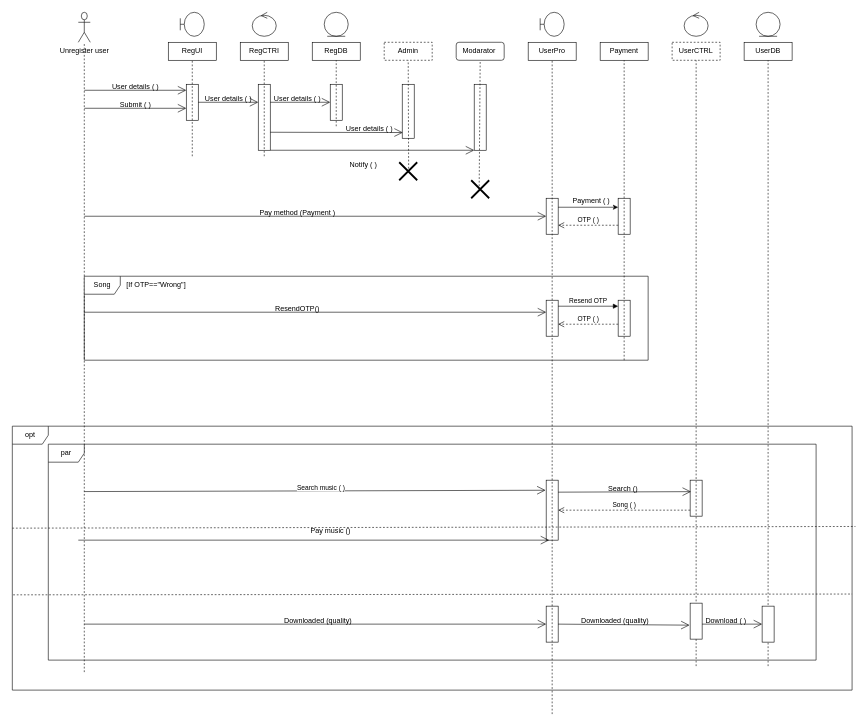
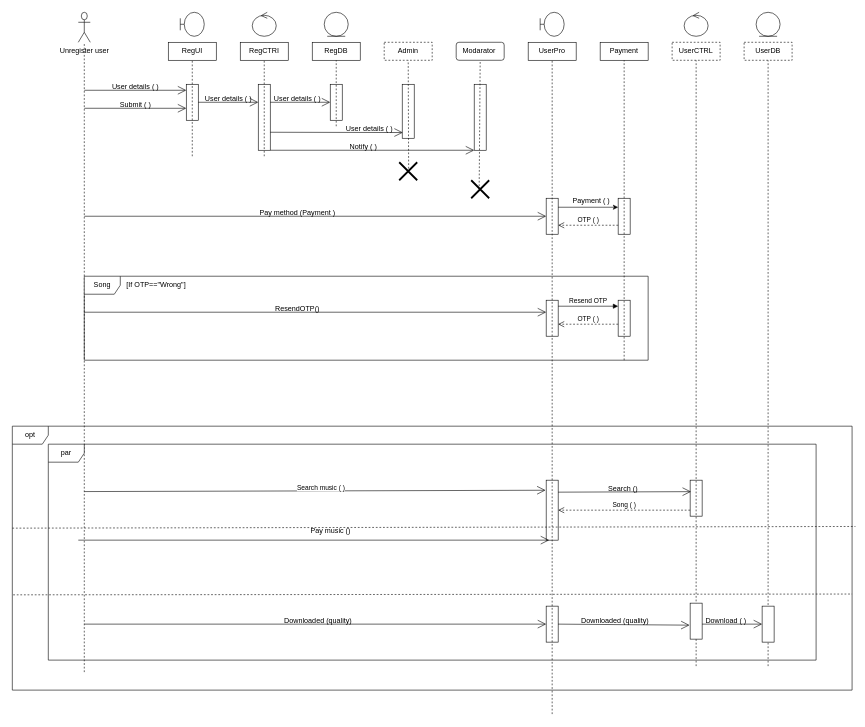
  <mxCell id="0" />
  <mxCell id="1" parent="0" />
  <mxCell id="2" value="RegCTRI" style="rounded=0;whiteSpace=wrap;html=1;" vertex="1" parent="1"><mxGeometry x="400" y="70" width="80" height="30" as="geometry" /></mxCell>
  <mxCell id="3" value="RegDB" style="rounded=0;whiteSpace=wrap;html=1;" vertex="1" parent="1"><mxGeometry x="520" y="70" width="80" height="30" as="geometry" /></mxCell>
  <mxCell id="4" value="Admin" style="rounded=0;whiteSpace=wrap;html=1;dashed=1;" vertex="1" parent="1"><mxGeometry x="640" y="70" width="80" height="30" as="geometry" /></mxCell>
  <mxCell id="5" value="Modarator&amp;nbsp;" style="whiteSpace=wrap;html=1;rounded=1;" vertex="1" parent="1"><mxGeometry x="760" y="70" width="80" height="30" as="geometry" /></mxCell>
  <mxCell id="6" value="Payment" style="rounded=0;whiteSpace=wrap;html=1;" vertex="1" parent="1"><mxGeometry x="1000" y="70" width="80" height="30" as="geometry" /></mxCell>
  <mxCell id="7" value="UserPro" style="rounded=0;whiteSpace=wrap;html=1;" vertex="1" parent="1"><mxGeometry x="880" y="70" width="80" height="30" as="geometry" /></mxCell>
  <mxCell id="8" value="Unregister user" style="shape=umlActor;verticalLabelPosition=bottom;verticalAlign=top;html=1;outlineConnect=0;" vertex="1" parent="1"><mxGeometry x="130" width="20" height="50" as="geometry" y="20" /></mxCell>
  <mxCell id="9" value="RegUI" style="rounded=0;whiteSpace=wrap;html=1;" vertex="1" parent="1"><mxGeometry y="70" width="80" height="30" as="geometry" x="280" /></mxCell>
  <mxCell id="10" value="UserCTRL" style="rounded=0;whiteSpace=wrap;html=1;dashed=1;" vertex="1" parent="1"><mxGeometry x="1120" y="70" width="80" height="30" as="geometry" /></mxCell>
- <mxCell id="11" value="UserDB" style="rounded=0;whiteSpace=wrap;html=1;" vertex="1" parent="1"><mxGeometry x="1240" y="70" width="80" height="30" as="geometry" /></mxCell>
+ <mxCell id="11" value="UserDB" style="rounded=0;whiteSpace=wrap;html=1;dashed=1;" vertex="1" parent="1"><mxGeometry x="1240" y="70" width="80" height="30" as="geometry" /></mxCell>
  <mxCell id="12" value="" style="endArrow=none;dashed=1;html=1;rounded=0;" edge="1" parent="1" target="8"><mxGeometry width="50" height="50" relative="1" as="geometry"><mxPoint x="140" y="1120" as="sourcePoint" /><mxPoint x="140" y="130" as="targetPoint" /></mxGeometry></mxCell>
  <mxCell id="13" value="" style="rounded=0;whiteSpace=wrap;html=1;" vertex="1" parent="1"><mxGeometry x="310" y="140" width="20" height="60" as="geometry" /></mxCell>
  <mxCell id="14" value="" style="rounded=0;whiteSpace=wrap;html=1;" vertex="1" parent="1"><mxGeometry x="430" y="140" width="20" height="110" as="geometry" /></mxCell>
  <mxCell id="15" value="" style="rounded=0;whiteSpace=wrap;html=1;" vertex="1" parent="1"><mxGeometry x="670" y="140" width="20" height="90" as="geometry" /></mxCell>
  <mxCell id="16" value="" style="rounded=0;whiteSpace=wrap;html=1;" vertex="1" parent="1"><mxGeometry x="550" y="140" width="20" height="60" as="geometry" /></mxCell>
  <mxCell id="17" value="" style="rounded=0;whiteSpace=wrap;html=1;" vertex="1" parent="1"><mxGeometry x="790" y="140" width="20" height="110" as="geometry" /></mxCell>
  <mxCell id="18" value="User details ( )" style="text;html=1;align=center;verticalAlign=middle;resizable=0;points=[];autosize=1;strokeColor=none;fillColor=none;" vertex="1" parent="1"><mxGeometry x="175" y="130" width="100" height="30" as="geometry" /></mxCell>
  <mxCell id="19" value="Submit ( )" style="text;html=1;align=center;verticalAlign=middle;resizable=0;points=[];autosize=1;strokeColor=none;fillColor=none;" vertex="1" parent="1"><mxGeometry x="185" y="160" width="80" height="30" as="geometry" /></mxCell>
  <mxCell id="20" value="" style="endArrow=none;dashed=1;html=1;rounded=0;entryX=0.5;entryY=1;entryDx=0;entryDy=0;" edge="1" parent="1" target="9"><mxGeometry width="50" height="50" relative="1" as="geometry"><mxPoint x="320" y="260" as="sourcePoint" /><mxPoint x="680" y="210" as="targetPoint" /></mxGeometry></mxCell>
  <mxCell id="21" value="User details ( )" style="text;html=1;align=center;verticalAlign=middle;resizable=0;points=[];autosize=1;strokeColor=none;fillColor=none;" vertex="1" parent="1"><mxGeometry x="330" y="150" width="100" height="30" as="geometry" /></mxCell>
  <mxCell id="22" value="" style="endArrow=none;dashed=1;html=1;rounded=0;entryX=0.5;entryY=1;entryDx=0;entryDy=0;" edge="1" parent="1" target="2"><mxGeometry width="50" height="50" relative="1" as="geometry"><mxPoint x="440" y="260" as="sourcePoint" /><mxPoint x="460" y="100" as="targetPoint" /></mxGeometry></mxCell>
  <mxCell id="23" value="" style="endArrow=none;dashed=1;html=1;rounded=0;entryX=0.5;entryY=1;entryDx=0;entryDy=0;" edge="1" parent="1" target="3"><mxGeometry width="50" height="50" relative="1" as="geometry"><mxPoint x="560" y="210" as="sourcePoint" /><mxPoint x="590" y="280" as="targetPoint" /></mxGeometry></mxCell>
  <mxCell id="24" value="User details ( )" style="text;html=1;align=center;verticalAlign=middle;resizable=0;points=[];autosize=1;strokeColor=none;fillColor=none;" vertex="1" parent="1"><mxGeometry x="565" y="200" width="100" height="30" as="geometry" /></mxCell>
  <mxCell id="25" value="" style="endArrow=none;dashed=1;html=1;rounded=0;entryX=0.5;entryY=1;entryDx=0;entryDy=0;exitX=0.525;exitY=0.554;exitDx=0;exitDy=0;exitPerimeter=0;" edge="1" parent="1" source="78" target="4"><mxGeometry width="50" height="50" relative="1" as="geometry"><mxPoint x="680" y="260" as="sourcePoint" /><mxPoint x="630" y="290" as="targetPoint" /></mxGeometry></mxCell>
  <mxCell id="26" value="" style="endArrow=none;dashed=1;html=1;rounded=0;entryX=0.5;entryY=1;entryDx=0;entryDy=0;exitX=0.443;exitY=0.528;exitDx=0;exitDy=0;exitPerimeter=0;" edge="1" parent="1" source="77" target="5"><mxGeometry width="50" height="50" relative="1" as="geometry"><mxPoint x="800" y="260" as="sourcePoint" /><mxPoint x="830" y="290" as="targetPoint" /></mxGeometry></mxCell>
  <mxCell id="27" value="" style="endArrow=none;dashed=1;html=1;rounded=0;entryX=0.5;entryY=1;entryDx=0;entryDy=0;" edge="1" parent="1" target="11"><mxGeometry width="50" height="50" relative="1" as="geometry"><mxPoint x="1280" y="1110" as="sourcePoint" /><mxPoint x="1310" y="320" as="targetPoint" /></mxGeometry></mxCell>
  <mxCell id="28" value="" style="rounded=0;whiteSpace=wrap;html=1;" vertex="1" parent="1"><mxGeometry x="910" y="330" width="20" height="60" as="geometry" /></mxCell>
  <mxCell id="29" value="Pay method (Payment )" style="text;html=1;align=center;verticalAlign=middle;resizable=0;points=[];autosize=1;strokeColor=none;fillColor=none;" vertex="1" parent="1"><mxGeometry x="420" y="340" width="150" height="30" as="geometry" /></mxCell>
  <mxCell id="30" value="" style="rounded=0;whiteSpace=wrap;html=1;" vertex="1" parent="1"><mxGeometry x="1030" y="330" width="20" height="60" as="geometry" /></mxCell>
  <mxCell id="31" value="" style="endArrow=classic;html=1;rounded=0;entryX=0;entryY=0.25;entryDx=0;entryDy=0;exitX=1;exitY=0.25;exitDx=0;exitDy=0;" edge="1" parent="1" source="28" target="30"><mxGeometry width="50" height="50" relative="1" as="geometry"><mxPoint x="680" y="370" as="sourcePoint" /><mxPoint x="730" y="320" as="targetPoint" /></mxGeometry></mxCell>
  <mxCell id="32" value="OTP ( )" style="html=1;verticalAlign=bottom;endArrow=open;dashed=1;endSize=8;rounded=0;entryX=1;entryY=0.75;entryDx=0;entryDy=0;exitX=0;exitY=0.75;exitDx=0;exitDy=0;" edge="1" parent="1" source="30" target="28"><mxGeometry relative="1" as="geometry"><mxPoint x="1020" y="380" as="sourcePoint" /><mxPoint x="940" y="380" as="targetPoint" /></mxGeometry></mxCell>
  <mxCell id="33" value="Payment ( )" style="text;html=1;align=center;verticalAlign=middle;resizable=0;points=[];autosize=1;strokeColor=none;fillColor=none;" vertex="1" parent="1"><mxGeometry x="940" y="320" width="90" height="30" as="geometry" /></mxCell>
  <mxCell id="34" value="" style="endArrow=open;endFill=1;endSize=12;html=1;rounded=0;" edge="1" parent="1"><mxGeometry width="160" relative="1" as="geometry"><mxPoint x="140" y="150" as="sourcePoint" /><mxPoint x="310" y="150" as="targetPoint" /></mxGeometry></mxCell>
  <mxCell id="35" value="" style="endArrow=open;endFill=1;endSize=12;html=1;rounded=0;entryX=0;entryY=0.667;entryDx=0;entryDy=0;entryPerimeter=0;" edge="1" parent="1" target="13"><mxGeometry width="160" relative="1" as="geometry"><mxPoint x="140" y="180" as="sourcePoint" /><mxPoint x="300" y="180" as="targetPoint" /></mxGeometry></mxCell>
  <mxCell id="36" value="" style="endArrow=open;endFill=1;endSize=12;html=1;rounded=0;" edge="1" parent="1"><mxGeometry width="160" relative="1" as="geometry"><mxPoint x="330" y="170" as="sourcePoint" /><mxPoint x="430" y="170" as="targetPoint" /></mxGeometry></mxCell>
  <mxCell id="37" value="" style="endArrow=open;endFill=1;endSize=12;html=1;rounded=0;" edge="1" parent="1"><mxGeometry width="160" relative="1" as="geometry"><mxPoint x="450" y="170" as="sourcePoint" /><mxPoint x="550" y="170" as="targetPoint" /></mxGeometry></mxCell>
  <mxCell id="38" value="User details ( )" style="text;html=1;align=center;verticalAlign=middle;resizable=0;points=[];autosize=1;strokeColor=none;fillColor=none;" vertex="1" parent="1"><mxGeometry x="445" y="150" width="100" height="30" as="geometry" /></mxCell>
  <mxCell id="39" value="" style="endArrow=open;endFill=1;endSize=12;html=1;rounded=0;entryX=0.05;entryY=0.894;entryDx=0;entryDy=0;entryPerimeter=0;" edge="1" parent="1" target="15"><mxGeometry width="160" relative="1" as="geometry"><mxPoint x="450" y="220" as="sourcePoint" /><mxPoint x="610" y="220" as="targetPoint" /></mxGeometry></mxCell>
  <mxCell id="40" value="" style="endArrow=open;endFill=1;endSize=12;html=1;rounded=0;entryX=0;entryY=0.5;entryDx=0;entryDy=0;" edge="1" parent="1" target="28"><mxGeometry width="160" relative="1" as="geometry"><mxPoint x="140" y="360" as="sourcePoint" /><mxPoint x="300" y="360" as="targetPoint" /></mxGeometry></mxCell>
  <mxCell id="41" value="" style="shape=umlBoundary;whiteSpace=wrap;html=1;" vertex="1" parent="1"><mxGeometry x="900" width="40" height="40" as="geometry" y="20" /></mxCell>
  <mxCell id="42" value="" style="shape=umlBoundary;whiteSpace=wrap;html=1;" vertex="1" parent="1"><mxGeometry x="300" width="40" height="40" as="geometry" y="20" /></mxCell>
  <mxCell id="43" value="" style="ellipse;shape=umlControl;whiteSpace=wrap;html=1;" vertex="1" parent="1"><mxGeometry x="420" width="40" height="40" as="geometry" y="20" /></mxCell>
  <mxCell id="44" value="" style="ellipse;shape=umlControl;whiteSpace=wrap;html=1;" vertex="1" parent="1"><mxGeometry x="1140" width="40" height="40" as="geometry" y="20" /></mxCell>
  <mxCell id="45" value="" style="ellipse;shape=umlEntity;whiteSpace=wrap;html=1;" vertex="1" parent="1"><mxGeometry x="1260" width="40" height="40" as="geometry" y="20" /></mxCell>
  <mxCell id="46" value="" style="ellipse;shape=umlEntity;whiteSpace=wrap;html=1;" vertex="1" parent="1"><mxGeometry x="540" width="40" height="40" as="geometry" y="20" /></mxCell>
  <mxCell id="47" value="" style="rounded=0;whiteSpace=wrap;html=1;" vertex="1" parent="1"><mxGeometry x="910" y="500" width="20" height="60" as="geometry" /></mxCell>
  <mxCell id="48" value="" style="rounded=0;whiteSpace=wrap;html=1;" vertex="1" parent="1"><mxGeometry x="1030" y="500" width="20" height="60" as="geometry" /></mxCell>
  <mxCell id="49" value="Song" style="shape=umlFrame;whiteSpace=wrap;html=1;" vertex="1" parent="1"><mxGeometry x="140" y="460" width="940" height="140" as="geometry" /></mxCell>
  <mxCell id="50" value="" style="endArrow=none;dashed=1;html=1;rounded=0;" edge="1" parent="1" target="6"><mxGeometry width="50" height="50" relative="1" as="geometry"><mxPoint x="1040" y="600" as="sourcePoint" /><mxPoint x="1070" y="200" as="targetPoint" /></mxGeometry></mxCell>
  <mxCell id="51" value="[If OTP==&quot;Wrong&quot;]" style="text;html=1;strokeColor=none;fillColor=none;align=center;verticalAlign=middle;whiteSpace=wrap;rounded=0;" vertex="1" parent="1"><mxGeometry x="180" y="460" width="160" height="30" as="geometry" /></mxCell>
  <mxCell id="52" value="Resend OTP" style="html=1;verticalAlign=bottom;endArrow=block;rounded=0;" edge="1" parent="1"><mxGeometry width="80" relative="1" as="geometry"><mxPoint x="930" y="510" as="sourcePoint" /><mxPoint x="1030" y="510" as="targetPoint" /></mxGeometry></mxCell>
  <mxCell id="53" value="OTP ( )" style="html=1;verticalAlign=bottom;endArrow=open;dashed=1;endSize=8;rounded=0;" edge="1" parent="1"><mxGeometry relative="1" as="geometry"><mxPoint x="1030" y="540" as="sourcePoint" /><mxPoint x="930" y="540" as="targetPoint" /><Array as="points"><mxPoint x="970" y="540" /></Array></mxGeometry></mxCell>
  <mxCell id="54" value="par" style="shape=umlFrame;whiteSpace=wrap;html=1;" vertex="1" parent="1"><mxGeometry x="80" y="740" width="1280" height="360" as="geometry" /></mxCell>
  <mxCell id="55" value="" style="rounded=0;whiteSpace=wrap;html=1;" vertex="1" parent="1"><mxGeometry x="910" y="1010" width="20" height="60" as="geometry" /></mxCell>
  <mxCell id="56" value="" style="rounded=0;whiteSpace=wrap;html=1;" vertex="1" parent="1"><mxGeometry x="910" y="800" width="20" height="100" as="geometry" /></mxCell>
  <mxCell id="57" value="" style="rounded=0;whiteSpace=wrap;html=1;" vertex="1" parent="1"><mxGeometry x="1150" y="800" width="20" height="60" as="geometry" /></mxCell>
  <mxCell id="58" value="" style="endArrow=open;endFill=1;endSize=12;html=1;rounded=0;entryX=-0.053;entryY=0.168;entryDx=0;entryDy=0;entryPerimeter=0;" edge="1" parent="1" target="56"><mxGeometry width="160" relative="1" as="geometry"><mxPoint x="140" y="819" as="sourcePoint" /><mxPoint x="380" y="820" as="targetPoint" /></mxGeometry></mxCell>
  <mxCell id="59" value="&lt;br&gt;&lt;span style=&quot;color: rgb(0, 0, 0); font-family: Helvetica; font-size: 11px; font-style: normal; font-variant-ligatures: normal; font-variant-caps: normal; font-weight: 400; letter-spacing: normal; orphans: 2; text-align: center; text-indent: 0px; text-transform: none; widows: 2; word-spacing: 0px; -webkit-text-stroke-width: 0px; background-color: rgb(255, 255, 255); text-decoration-thickness: initial; text-decoration-style: initial; text-decoration-color: initial; float: none; display: inline !important;&quot;&gt;Search music ( )&lt;/span&gt;&lt;br&gt;" style="text;html=1;strokeColor=none;fillColor=none;align=center;verticalAlign=middle;whiteSpace=wrap;rounded=0;" vertex="1" parent="1"><mxGeometry x="490" y="790" width="90" height="30" as="geometry" /></mxCell>
  <mxCell id="60" value="" style="endArrow=open;endFill=1;endSize=12;html=1;rounded=0;entryX=0.072;entryY=0.319;entryDx=0;entryDy=0;entryPerimeter=0;" edge="1" parent="1" target="57"><mxGeometry width="160" relative="1" as="geometry"><mxPoint x="930" y="820" as="sourcePoint" /><mxPoint x="1090" y="820" as="targetPoint" /></mxGeometry></mxCell>
  <mxCell id="61" value="Song ( )" style="html=1;verticalAlign=bottom;endArrow=open;dashed=1;endSize=8;rounded=0;entryX=1;entryY=0.5;entryDx=0;entryDy=0;" edge="1" parent="1" target="56"><mxGeometry relative="1" as="geometry"><mxPoint x="1150" y="850" as="sourcePoint" /><mxPoint x="1070" y="850" as="targetPoint" /></mxGeometry></mxCell>
  <mxCell id="62" value="Search ()&amp;nbsp;" style="text;html=1;strokeColor=none;fillColor=none;align=center;verticalAlign=middle;whiteSpace=wrap;rounded=0;" vertex="1" parent="1"><mxGeometry x="1010" y="800" width="60" height="30" as="geometry" /></mxCell>
  <mxCell id="63" value="Pay music ()&amp;nbsp;" style="text;html=1;strokeColor=none;fillColor=none;align=center;verticalAlign=middle;whiteSpace=wrap;rounded=0;" vertex="1" parent="1"><mxGeometry x="515" y="870" width="75" height="30" as="geometry" /></mxCell>
  <mxCell id="64" value="" style="endArrow=none;dashed=1;html=1;rounded=0;entryX=0.5;entryY=1;entryDx=0;entryDy=0;" edge="1" parent="1" target="10"><mxGeometry width="50" height="50" relative="1" as="geometry"><mxPoint x="1160" y="1110" as="sourcePoint" /><mxPoint x="1190" y="160" as="targetPoint" /></mxGeometry></mxCell>
  <mxCell id="65" value="" style="endArrow=open;endFill=1;endSize=12;html=1;rounded=0;entryX=0;entryY=0.5;entryDx=0;entryDy=0;" edge="1" parent="1" target="55"><mxGeometry width="160" relative="1" as="geometry"><mxPoint x="140" y="1040" as="sourcePoint" /><mxPoint x="300" y="1040" as="targetPoint" /></mxGeometry></mxCell>
  <mxCell id="66" value="Downloaded (quality)" style="text;html=1;strokeColor=none;fillColor=none;align=center;verticalAlign=middle;whiteSpace=wrap;rounded=0;" vertex="1" parent="1"><mxGeometry x="470" y="1020" width="120" height="30" as="geometry" /></mxCell>
  <mxCell id="67" value="" style="rounded=0;whiteSpace=wrap;html=1;" vertex="1" parent="1"><mxGeometry x="1150" y="1005" width="20" height="60" as="geometry" /></mxCell>
  <mxCell id="68" value="" style="endArrow=open;endFill=1;endSize=12;html=1;rounded=0;entryX=-0.05;entryY=0.612;entryDx=0;entryDy=0;entryPerimeter=0;" edge="1" parent="1" target="67"><mxGeometry width="160" relative="1" as="geometry"><mxPoint x="930" y="1040" as="sourcePoint" /><mxPoint x="1090" y="1040" as="targetPoint" /></mxGeometry></mxCell>
  <mxCell id="69" value="Downloaded (quality)" style="text;html=1;strokeColor=none;fillColor=none;align=center;verticalAlign=middle;whiteSpace=wrap;rounded=0;" vertex="1" parent="1"><mxGeometry x="960" y="1020" width="130" height="30" as="geometry" /></mxCell>
  <mxCell id="70" value="" style="rounded=0;whiteSpace=wrap;html=1;" vertex="1" parent="1"><mxGeometry x="1270" y="1010" width="20" height="60" as="geometry" /></mxCell>
  <mxCell id="71" value="" style="endArrow=open;endFill=1;endSize=12;html=1;rounded=0;" edge="1" parent="1"><mxGeometry width="160" relative="1" as="geometry"><mxPoint x="1170" y="1040" as="sourcePoint" /><mxPoint x="1270" y="1040" as="targetPoint" /></mxGeometry></mxCell>
  <mxCell id="72" value="Download ( )" style="text;html=1;strokeColor=none;fillColor=none;align=center;verticalAlign=middle;whiteSpace=wrap;rounded=0;" vertex="1" parent="1"><mxGeometry x="1170" y="1020" width="80" height="30" as="geometry" /></mxCell>
  <mxCell id="73" value="" style="endArrow=none;dashed=1;html=1;rounded=0;exitX=0.001;exitY=0.639;exitDx=0;exitDy=0;exitPerimeter=0;entryX=1;entryY=0.636;entryDx=0;entryDy=0;entryPerimeter=0;" edge="1" parent="1" source="74" target="74"><mxGeometry width="50" height="50" relative="1" as="geometry"><mxPoint x="50" y="1030" as="sourcePoint" /><mxPoint x="100" y="980" as="targetPoint" /></mxGeometry></mxCell>
  <mxCell id="74" value="opt" style="shape=umlFrame;whiteSpace=wrap;html=1;" vertex="1" parent="1"><mxGeometry x="20" y="710" width="1400" height="440" as="geometry" /></mxCell>
  <mxCell id="75" value="" style="endArrow=open;endFill=1;endSize=12;html=1;rounded=0;entryX=0.25;entryY=1;entryDx=0;entryDy=0;" edge="1" parent="1" target="56"><mxGeometry width="160" relative="1" as="geometry"><mxPoint x="130" y="900" as="sourcePoint" /><mxPoint x="290" y="900" as="targetPoint" /></mxGeometry></mxCell>
  <mxCell id="76" value="" style="endArrow=none;dashed=1;html=1;rounded=0;entryX=1.004;entryY=0.38;entryDx=0;entryDy=0;entryPerimeter=0;" edge="1" parent="1" target="74"><mxGeometry width="50" height="50" relative="1" as="geometry"><mxPoint x="20" y="880" as="sourcePoint" /><mxPoint x="70" y="830" as="targetPoint" /></mxGeometry></mxCell>
  <mxCell id="77" value="" style="shape=umlDestroy;whiteSpace=wrap;html=1;strokeWidth=3;" vertex="1" parent="1"><mxGeometry x="785" y="300" width="30" height="30" as="geometry" /></mxCell>
  <mxCell id="78" value="" style="shape=umlDestroy;whiteSpace=wrap;html=1;strokeWidth=3;" vertex="1" parent="1"><mxGeometry x="665" y="270" width="30" height="30" as="geometry" /></mxCell>
  <mxCell id="79" value="" style="endArrow=open;endFill=1;endSize=12;html=1;rounded=0;entryX=0;entryY=1;entryDx=0;entryDy=0;" edge="1" parent="1" target="17"><mxGeometry width="160" relative="1" as="geometry"><mxPoint x="450" y="250" as="sourcePoint" /><mxPoint x="610" y="250" as="targetPoint" /></mxGeometry></mxCell>
- <mxCell id="80" value="Notify ( )" style="text;html=1;align=center;verticalAlign=middle;resizable=0;points=[];autosize=1;strokeColor=none;fillColor=none;" vertex="1" parent="1"><mxGeometry x="570" y="260" width="70" height="30" as="geometry" /></mxCell>
+ <mxCell id="80" value="Notify ( )" style="text;html=1;align=center;verticalAlign=middle;resizable=0;points=[];autosize=1;strokeColor=none;fillColor=none;" vertex="1" parent="1"><mxGeometry x="570" y="230" width="70" height="30" as="geometry" /></mxCell>
  <mxCell id="81" value="ResendOTP()" style="text;html=1;align=center;verticalAlign=middle;resizable=0;points=[];autosize=1;strokeColor=none;fillColor=none;" vertex="1" parent="1"><mxGeometry x="445" y="500" width="100" height="30" as="geometry" /></mxCell>
  <mxCell id="82" value="" style="endArrow=open;endFill=1;endSize=12;html=1;rounded=0;entryX=0;entryY=0.5;entryDx=0;entryDy=0;" edge="1" parent="1"><mxGeometry width="160" relative="1" as="geometry"><mxPoint x="140" y="520" as="sourcePoint" /><mxPoint x="910" y="520" as="targetPoint" /></mxGeometry></mxCell>
  <mxCell id="83" value="" style="endArrow=none;dashed=1;html=1;rounded=0;entryX=0.5;entryY=1;entryDx=0;entryDy=0;" edge="1" parent="1" target="7"><mxGeometry width="50" height="50" relative="1" as="geometry"><mxPoint x="920" y="1190" as="sourcePoint" /><mxPoint x="940" y="130" as="targetPoint" /></mxGeometry></mxCell>
